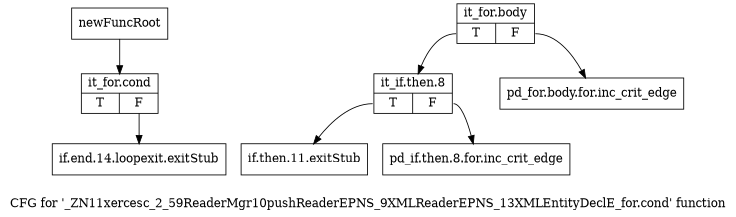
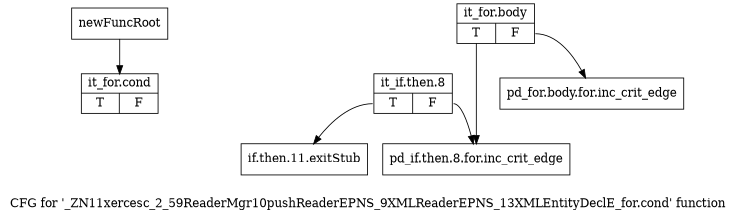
  digraph {
    label="CFG for '_ZN11xercesc_2_59ReaderMgr10pushReaderEPNS_9XMLReaderEPNS_13XMLEntityDeclE_for.cond' function"
    node [shape=record]
    edge [tailport=s1]
    n1 [label="{newFuncRoot}"]
    n2 [label="{it_for.cond|{<s0>T|<s1>F}}"]
-   n3 [label="{if.end.14.loopexit.exitStub}"]
    n4 [label="{it_for.body|{<s0>T|<s1>F}}"]
    n5 [label="{it_if.then.8|{<s0>T|<s1>F}}"]
    n6 [label="{pd_for.body.for.inc_crit_edge}"]
    n7 [label="{if.then.11.exitStub}"]
    n8 [label="{pd_if.then.8.for.inc_crit_edge}"]
    n1 -> n2 [tailport=""]
-   n2 -> n3
-   n4 -> n5 [tailport=s0]
+   n4 -> n8 [tailport=s0]
    n4 -> n6
    n5 -> n7 [tailport=s0]
    n5 -> n8
  }
